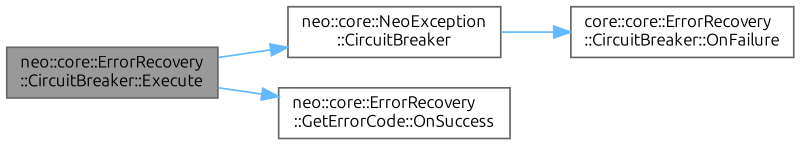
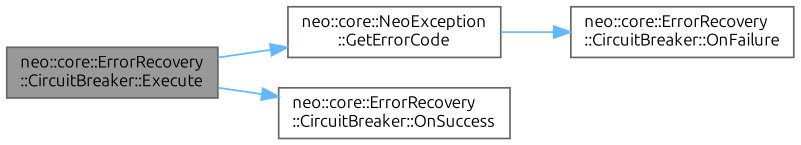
  digraph {
    fontname=Ubuntu
    rankdir=LR
    node [color=grey40 fillcolor=white fontname=Ubuntu fontsize=10 shape=box style=filled]
    edge [color=steelblue1 fontname=Ubuntu fontsize=10 labelfontname=Helvetica labelfontsize=10 style=solid]
    n1 [color=gray40 fillcolor=grey60 fontcolor=black height=0.2 label="neo::core::ErrorRecovery\l::CircuitBreaker::Execute" width=0.4]
-   n2 [height=0.2 label="neo::core::NeoException\l::CircuitBreaker" width=0.4]
-   n3 [height=0.2 label="neo::core::ErrorRecovery\l::GetErrorCode::OnSuccess" width=0.4]
-   n4 [height=0.2 label="core::core::ErrorRecovery\l::CircuitBreaker::OnFailure" width=0.4]
+   n2 [height=0.2 label="neo::core::NeoException\l::GetErrorCode" width=0.4]
+   n3 [height=0.2 label="neo::core::ErrorRecovery\l::CircuitBreaker::OnSuccess" width=0.4]
+   n4 [height=0.2 label="neo::core::ErrorRecovery\l::CircuitBreaker::OnFailure" width=0.4]
    n1 -> n2
    n1 -> n3
    n2 -> n4
  }
